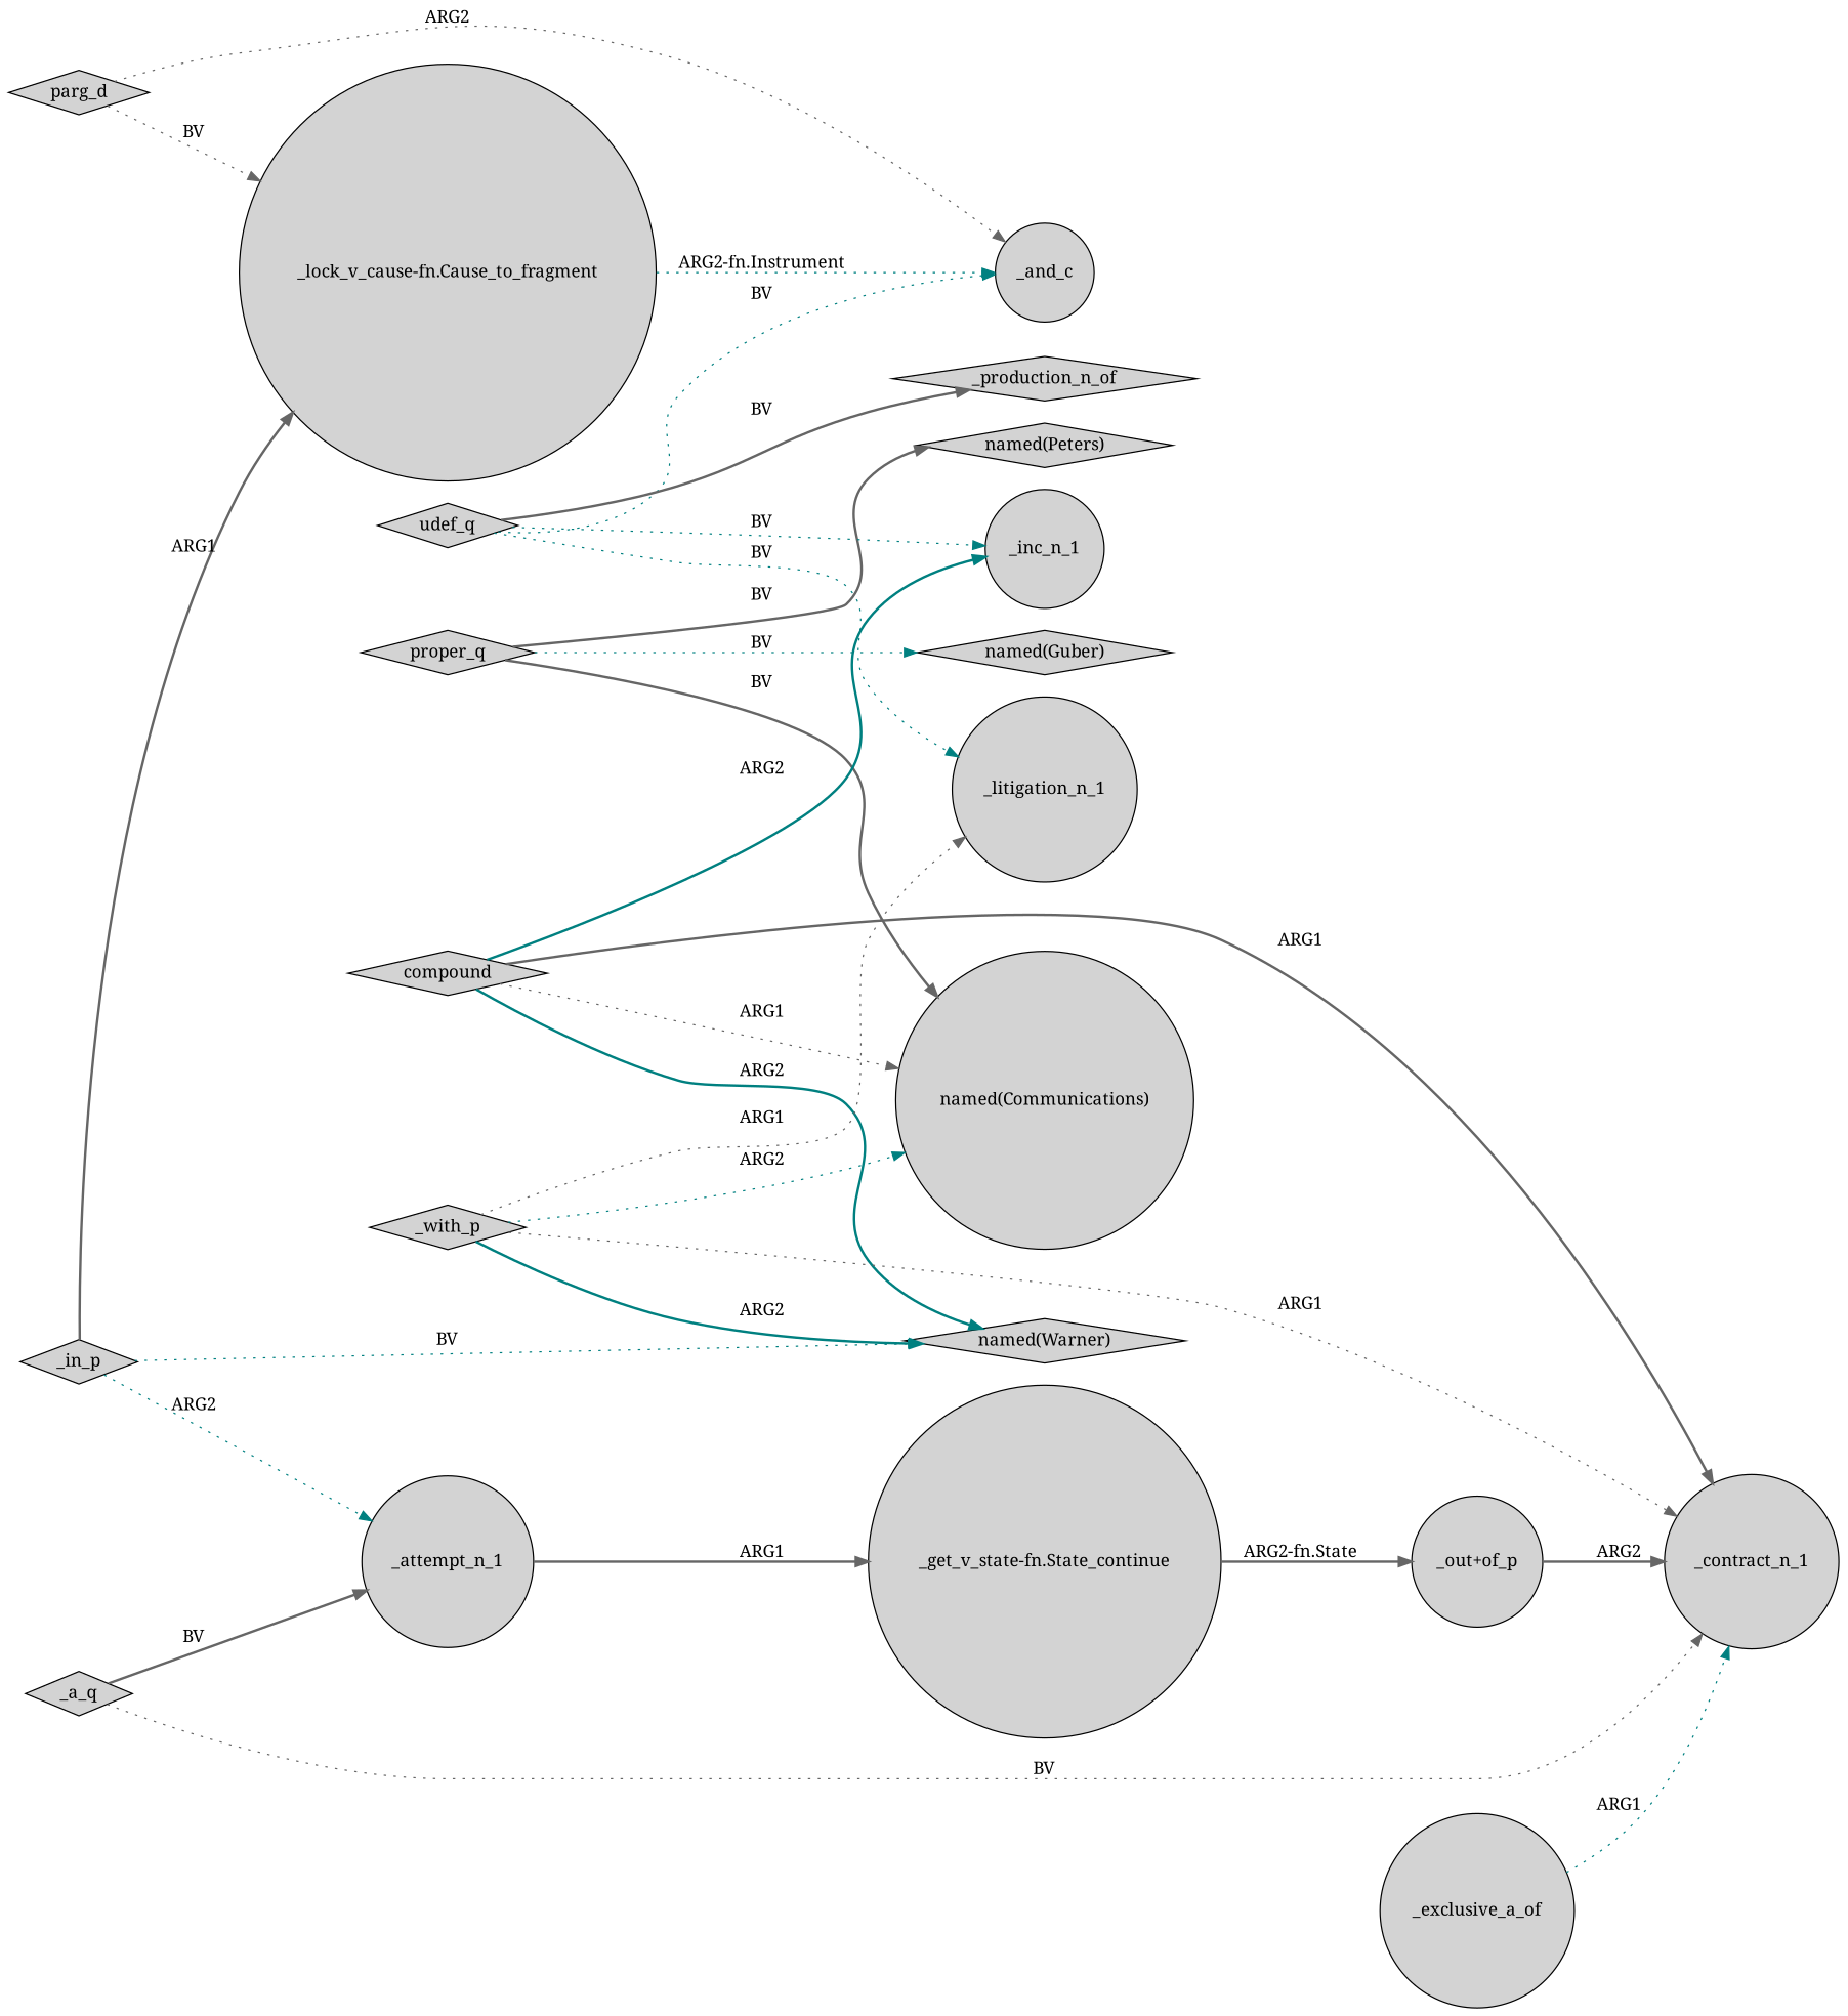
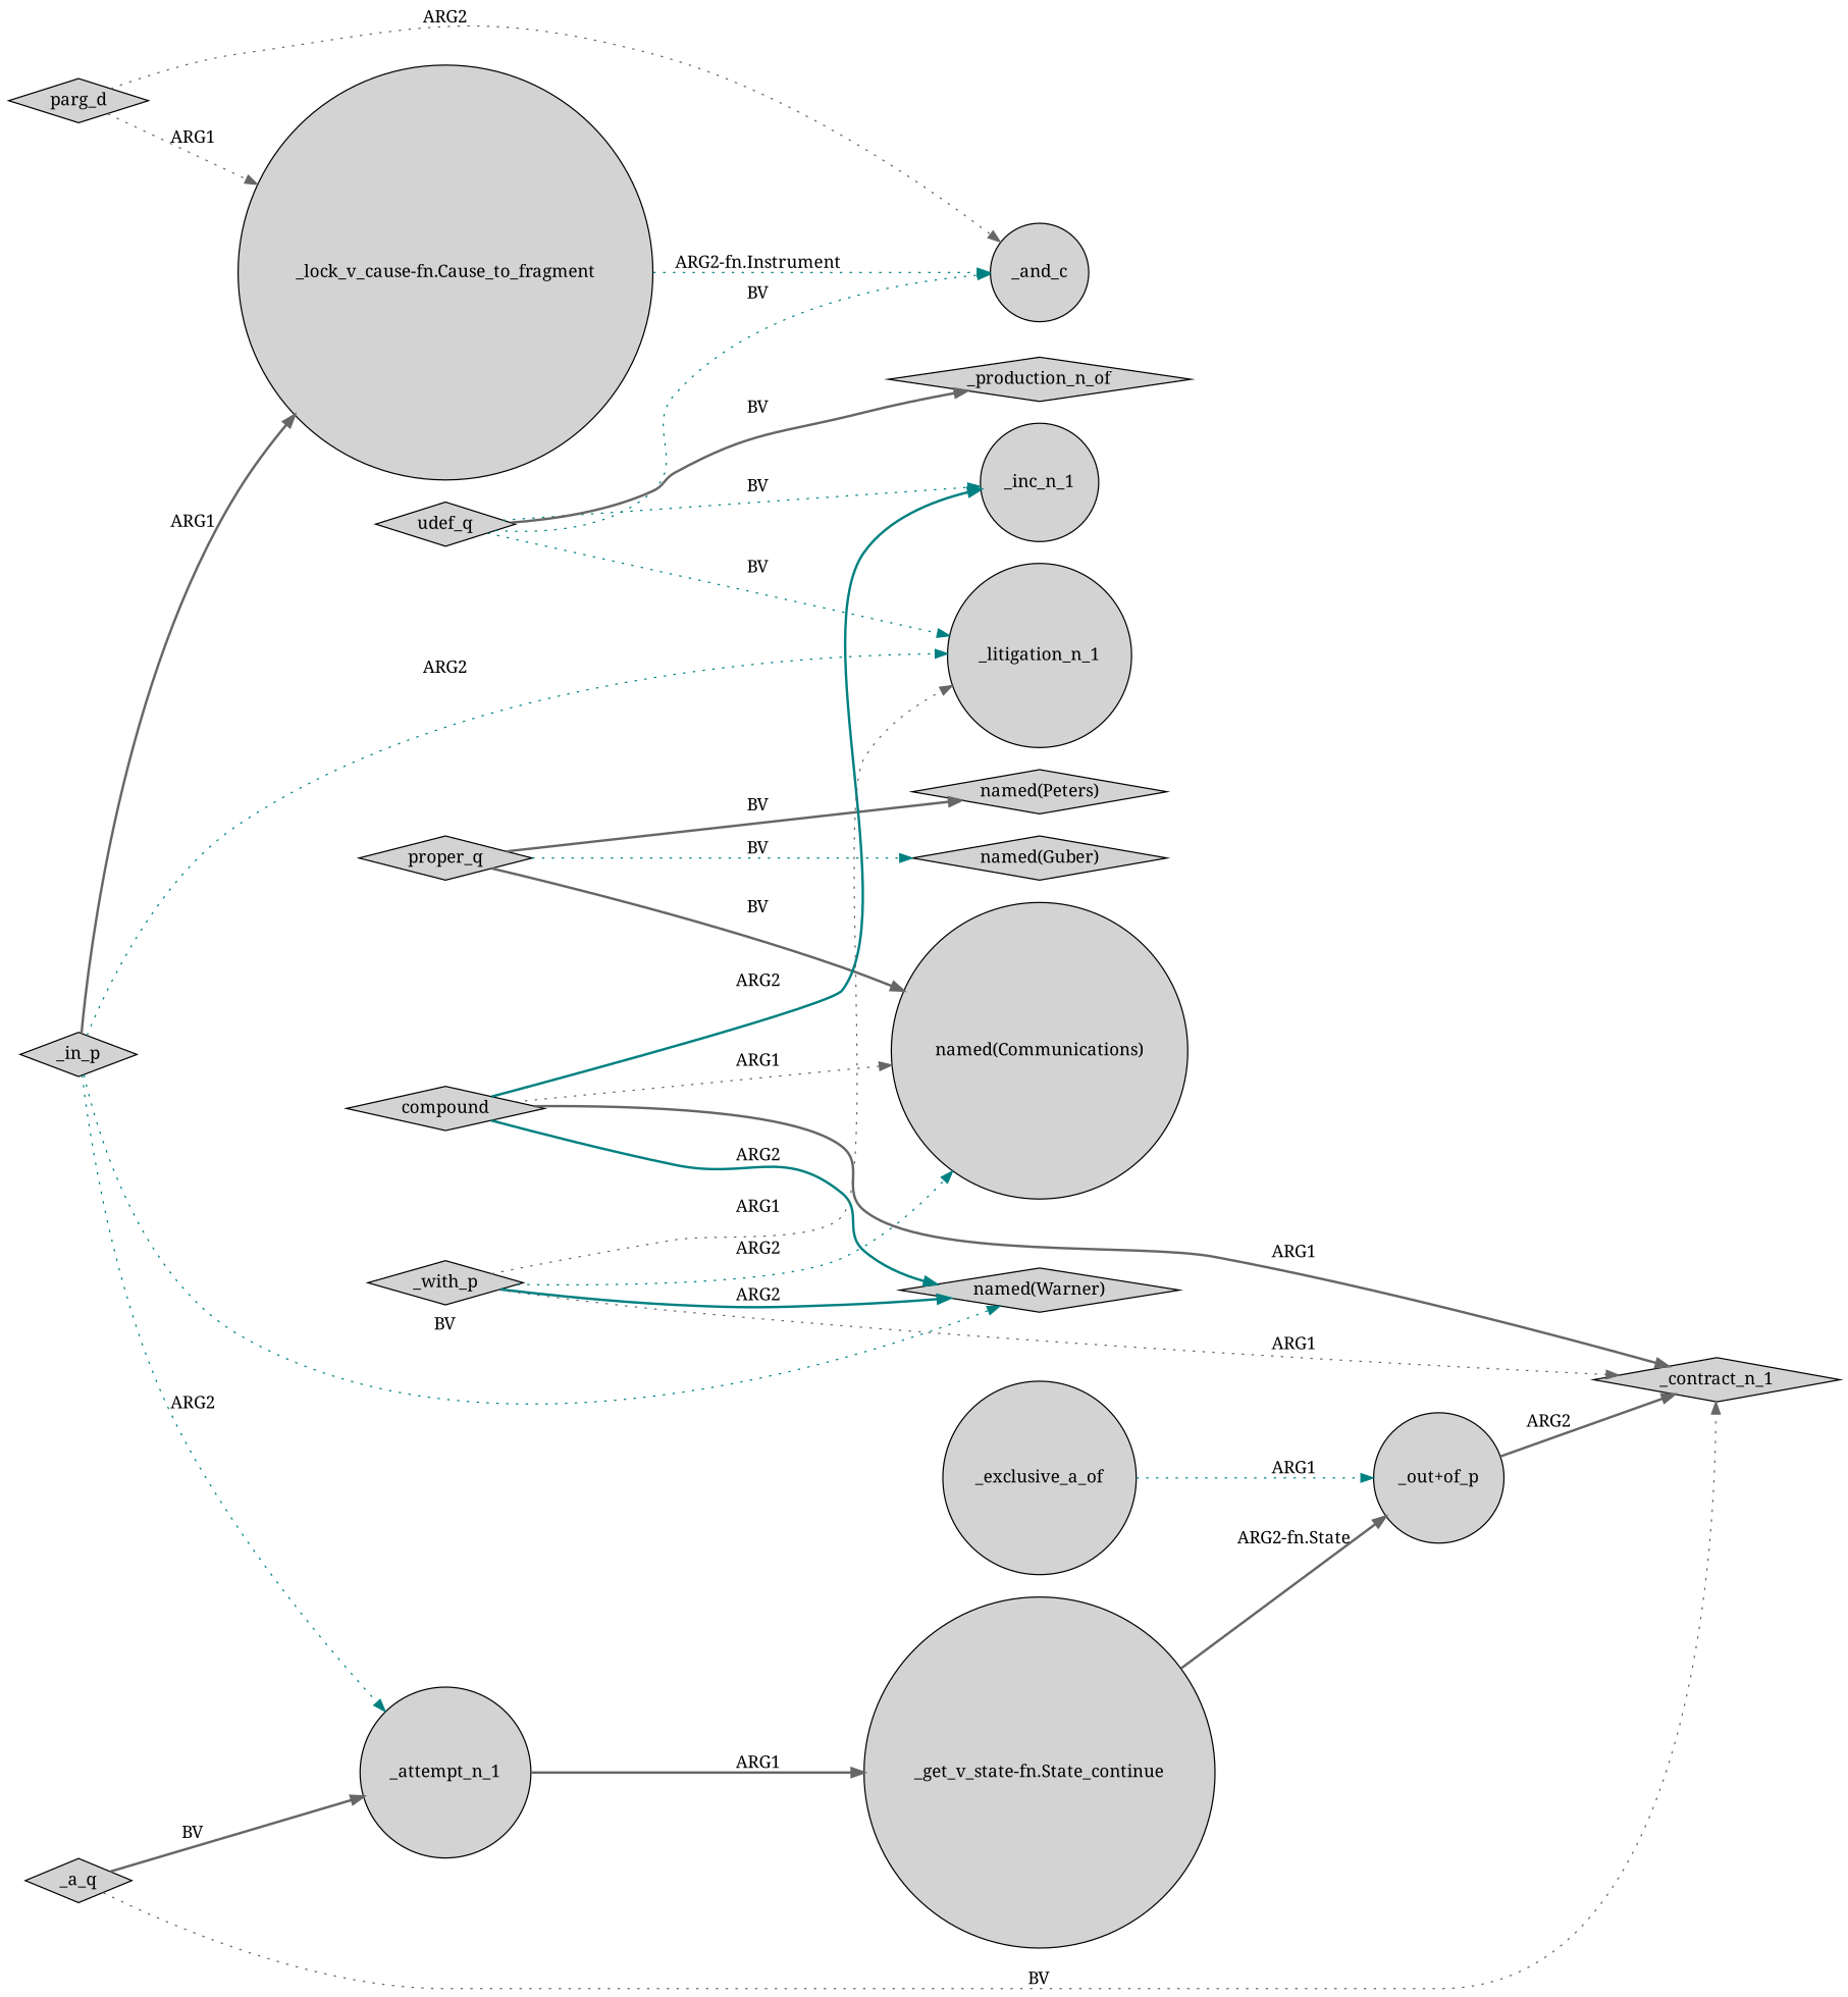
  digraph {
    fontname="Noto Serif"
    rankdir=LR
    node [fontname="Noto Serif" shape=diamond style=filled]
    edge [color=gray40 fontname="Noto Serif" style=dotted]
    "_lock_v_cause-fn.Cause_to_fragment" [shape=circle]
    _and_c [shape=circle]
    proper_q
    "named(Communications)" [shape=circle]
    "named(Peters)"
    "named(Guber)"
    "named(Warner)"
    compound
-   _contract_n_1 [shape=circle]
+   _contract_n_1
    _inc_n_1 [shape=circle]
    _production_n_of
    _a_q
    _attempt_n_1 [shape=circle]
    "_get_v_state-fn.State_continue" [shape=circle]
    "_out+of_p" [shape=circle]
    udef_q
    _litigation_n_1 [shape=circle]
    _with_p
    _in_p
    _exclusive_a_of [shape=circle]
    parg_d
    "_lock_v_cause-fn.Cause_to_fragment" -> _and_c [color=teal label="ARG2-fn.Instrument"]
    proper_q -> "named(Communications)" [label=BV style=bold]
    proper_q -> "named(Peters)" [label=BV style=bold]
    proper_q -> "named(Guber)" [color=teal label=BV]
    compound -> "named(Communications)" [label=ARG1]
    compound -> "named(Warner)" [color=teal label=ARG2 style=bold]
    compound -> _contract_n_1 [label=ARG1 style=bold]
    compound -> _inc_n_1 [color=teal label=ARG2 style=bold]
    _a_q -> _contract_n_1 [label=BV]
    _a_q -> _attempt_n_1 [label=BV style=bold]
    _attempt_n_1 -> "_get_v_state-fn.State_continue" [label=ARG1 style=bold]
    "_get_v_state-fn.State_continue" -> "_out+of_p" [label="ARG2-fn.State" style=bold]
    "_out+of_p" -> _contract_n_1 [label=ARG2 style=bold]
    udef_q -> _and_c [color=teal label=BV]
    udef_q -> _inc_n_1 [color=teal label=BV]
    udef_q -> _production_n_of [label=BV style=bold]
    udef_q -> _litigation_n_1 [color=teal label=BV]
    _with_p -> "named(Communications)" [color=teal label=ARG2]
    _with_p -> "named(Warner)" [color=teal label=ARG2 style=bold]
    _with_p -> _contract_n_1 [label=ARG1]
    _with_p -> _litigation_n_1 [label=ARG1]
    _in_p -> "_lock_v_cause-fn.Cause_to_fragment" [label=ARG1 style=bold]
    _in_p -> "named(Warner)" [color=teal label=BV]
    _in_p -> _attempt_n_1 [color=teal label=ARG2]
-   _exclusive_a_of -> _contract_n_1 [color=teal label=ARG1]
-   parg_d -> "_lock_v_cause-fn.Cause_to_fragment" [label=BV]
+   _in_p -> _litigation_n_1 [color=teal label=ARG2]
+   _exclusive_a_of -> "_out+of_p" [color=teal label=ARG1]
+   parg_d -> "_lock_v_cause-fn.Cause_to_fragment" [label=ARG1]
    parg_d -> _and_c [label=ARG2]
  }
